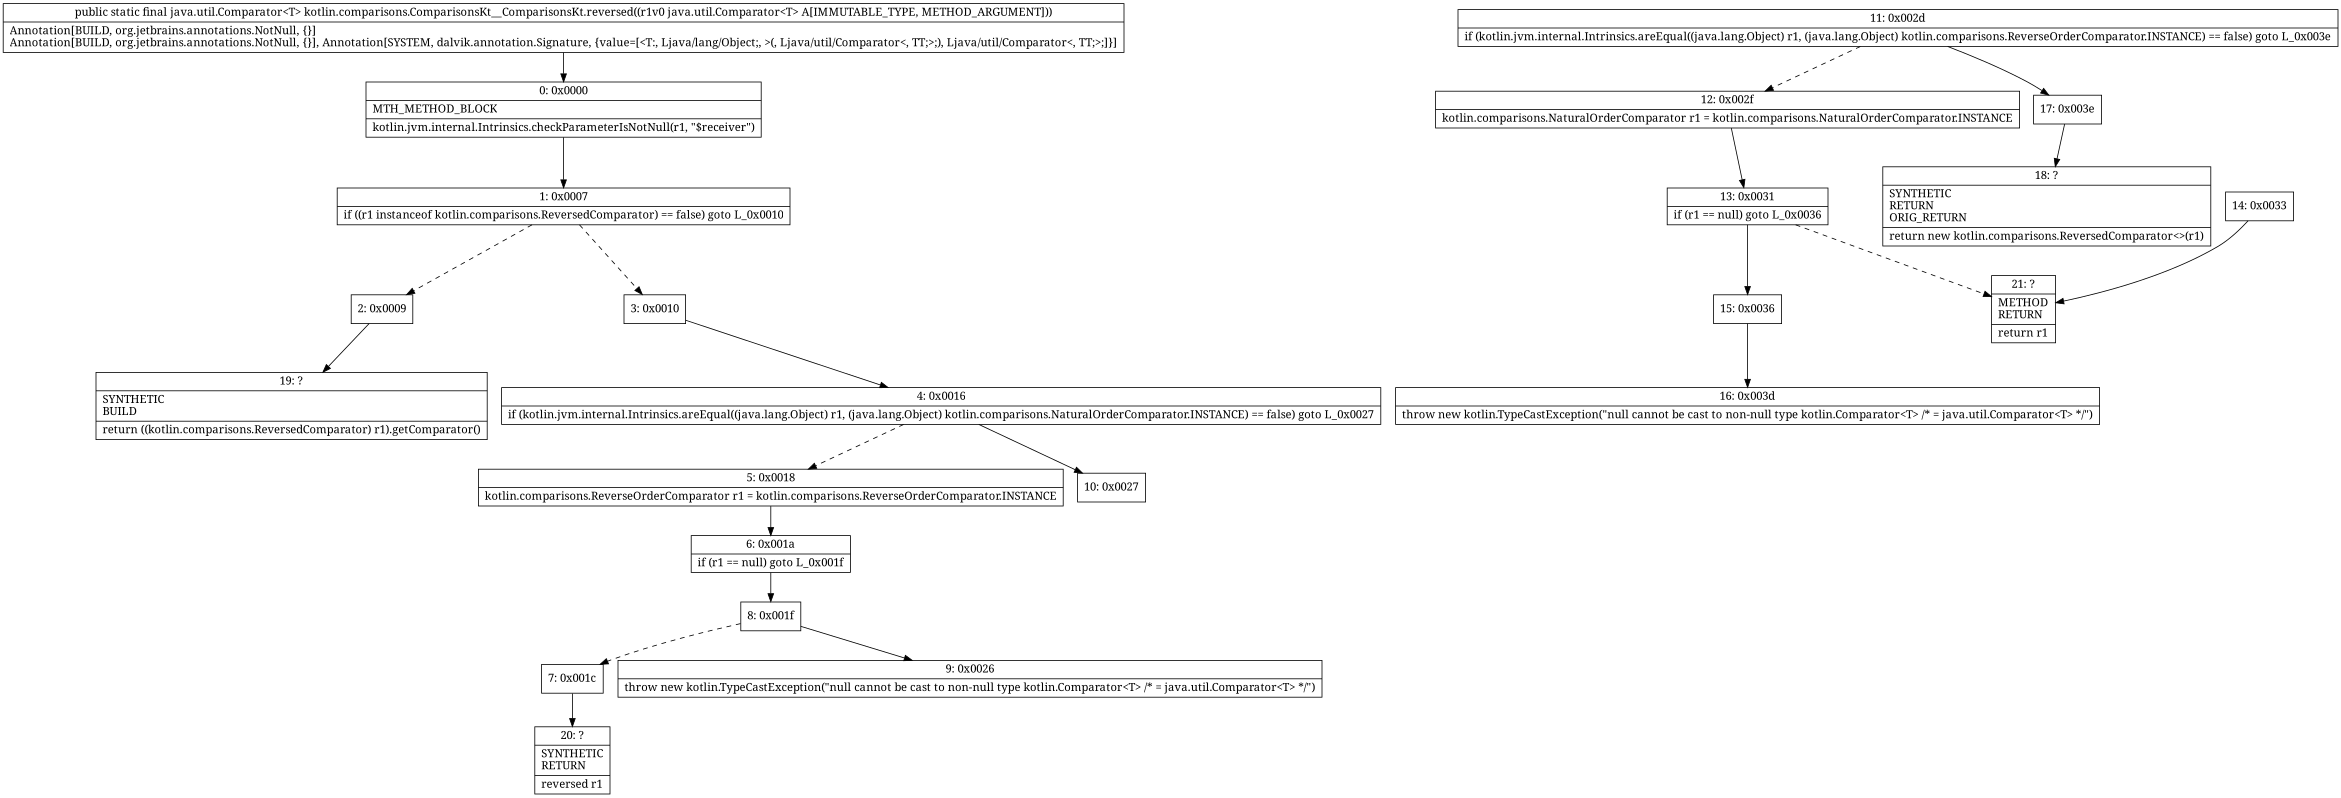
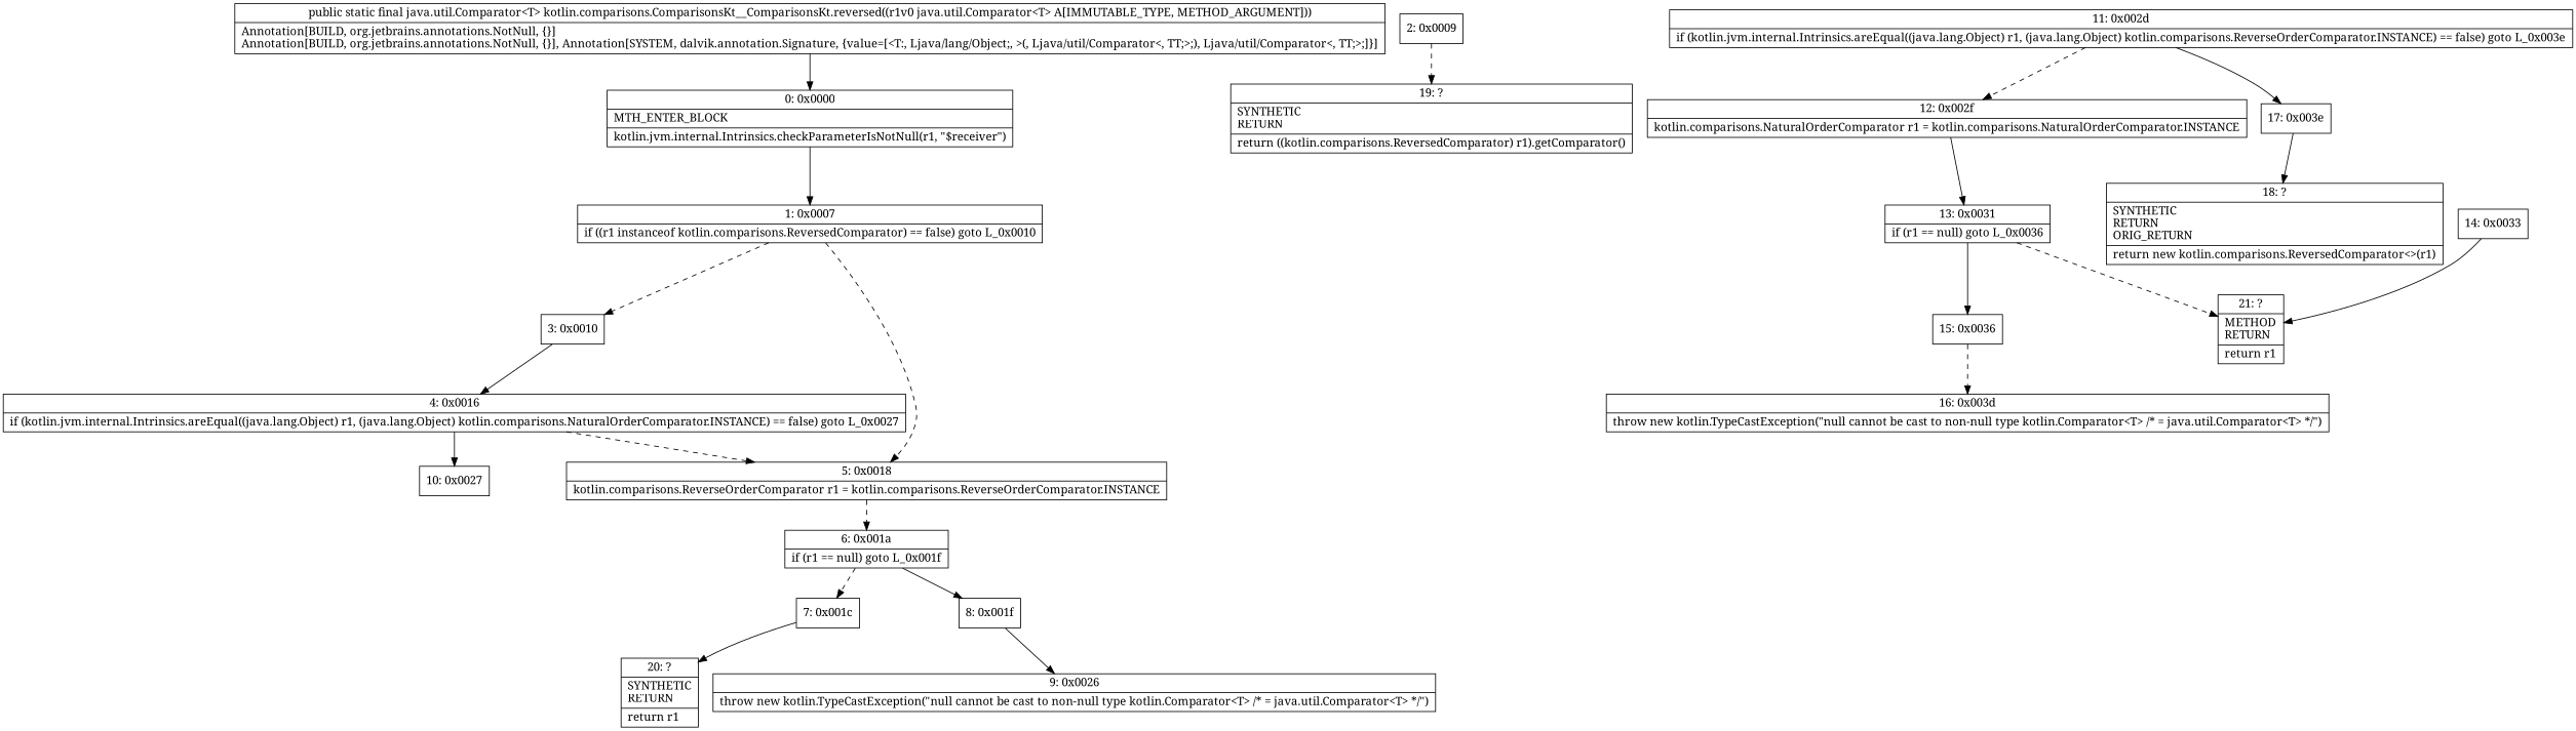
  digraph {
    fontname="Noto Serif"
    node [fontname="Noto Serif" shape=record]
    edge [fontname="Noto Serif"]
-   n1 [label="{0\:\ 0x0000|MTH_METHOD_BLOCK\l|kotlin.jvm.internal.Intrinsics.checkParameterIsNotNull(r1, \"$receiver\")\l}"]
+   n1 [label="{0\:\ 0x0000|MTH_ENTER_BLOCK\l|kotlin.jvm.internal.Intrinsics.checkParameterIsNotNull(r1, \"$receiver\")\l}"]
    n2 [label="{1\:\ 0x0007|if ((r1 instanceof kotlin.comparisons.ReversedComparator) == false) goto L_0x0010\l}"]
    n3 [label="{2\:\ 0x0009}"]
    n4 [label="{3\:\ 0x0010}"]
-   n5 [label="{19\:\ ?|SYNTHETIC\lBUILD\l|return ((kotlin.comparisons.ReversedComparator) r1).getComparator()\l}"]
+   n5 [label="{19\:\ ?|SYNTHETIC\lRETURN\l|return ((kotlin.comparisons.ReversedComparator) r1).getComparator()\l}"]
    n6 [label="{4\:\ 0x0016|if (kotlin.jvm.internal.Intrinsics.areEqual((java.lang.Object) r1, (java.lang.Object) kotlin.comparisons.NaturalOrderComparator.INSTANCE) == false) goto L_0x0027\l}"]
    n7 [label="{5\:\ 0x0018|kotlin.comparisons.ReverseOrderComparator r1 = kotlin.comparisons.ReverseOrderComparator.INSTANCE\l}"]
    n8 [label="{10\:\ 0x0027}"]
    n9 [label="{6\:\ 0x001a|if (r1 == null) goto L_0x001f\l}"]
    n10 [label="{7\:\ 0x001c}"]
    n11 [label="{8\:\ 0x001f}"]
-   n12 [label="{20\:\ ?|SYNTHETIC\lRETURN\l|reversed r1\l}"]
+   n12 [label="{20\:\ ?|SYNTHETIC\lRETURN\l|return r1\l}"]
    n13 [label="{9\:\ 0x0026|throw new kotlin.TypeCastException(\"null cannot be cast to non\-null type kotlin.Comparator\<T\> \/* = java.util.Comparator\<T\> *\/\")\l}"]
    n14 [label="{11\:\ 0x002d|if (kotlin.jvm.internal.Intrinsics.areEqual((java.lang.Object) r1, (java.lang.Object) kotlin.comparisons.ReverseOrderComparator.INSTANCE) == false) goto L_0x003e\l}"]
    n15 [label="{12\:\ 0x002f|kotlin.comparisons.NaturalOrderComparator r1 = kotlin.comparisons.NaturalOrderComparator.INSTANCE\l}"]
    n16 [label="{17\:\ 0x003e}"]
    n17 [label="{13\:\ 0x0031|if (r1 == null) goto L_0x0036\l}"]
    n18 [label="{18\:\ ?|SYNTHETIC\lRETURN\lORIG_RETURN\l|return new kotlin.comparisons.ReversedComparator\<\>(r1)\l}"]
    n19 [label="{15\:\ 0x0036}"]
    n20 [label="{21\:\ ?|METHOD\lRETURN\l|return r1\l}"]
    n21 [label="{14\:\ 0x0033}"]
    n22 [label="{16\:\ 0x003d|throw new kotlin.TypeCastException(\"null cannot be cast to non\-null type kotlin.Comparator\<T\> \/* = java.util.Comparator\<T\> *\/\")\l}"]
    n23 [label="{public static final java.util.Comparator\<T\> kotlin.comparisons.ComparisonsKt__ComparisonsKt.reversed((r1v0 java.util.Comparator\<T\> A[IMMUTABLE_TYPE, METHOD_ARGUMENT]))  | Annotation[BUILD, org.jetbrains.annotations.NotNull, \{\}]\lAnnotation[BUILD, org.jetbrains.annotations.NotNull, \{\}], Annotation[SYSTEM, dalvik.annotation.Signature, \{value=[\<T:, Ljava\/lang\/Object;, \>(, Ljava\/util\/Comparator\<, TT;\>;), Ljava\/util\/Comparator\<, TT;\>;]\}]\l}"]
    n1 -> n2
-   n2 -> n3 [style=dashed]
+   n2 -> n7 [style=dashed]
    n2 -> n4 [style=dashed]
-   n3 -> n5
+   n3 -> n5 [style=dashed]
    n4 -> n6
    n6 -> n7 [style=dashed]
    n6 -> n8
-   n7 -> n9
-   n11 -> n10 [style=dashed]
+   n7 -> n9 [style=dashed]
+   n9 -> n10 [style=dashed]
    n9 -> n11
    n10 -> n12
    n11 -> n13
    n14 -> n15 [style=dashed]
    n14 -> n16
    n15 -> n17
    n16 -> n18
    n17 -> n19
    n17 -> n20 [style=dashed]
-   n19 -> n22
+   n19 -> n22 [style=dashed]
    n21 -> n20
    n23 -> n1
  }
